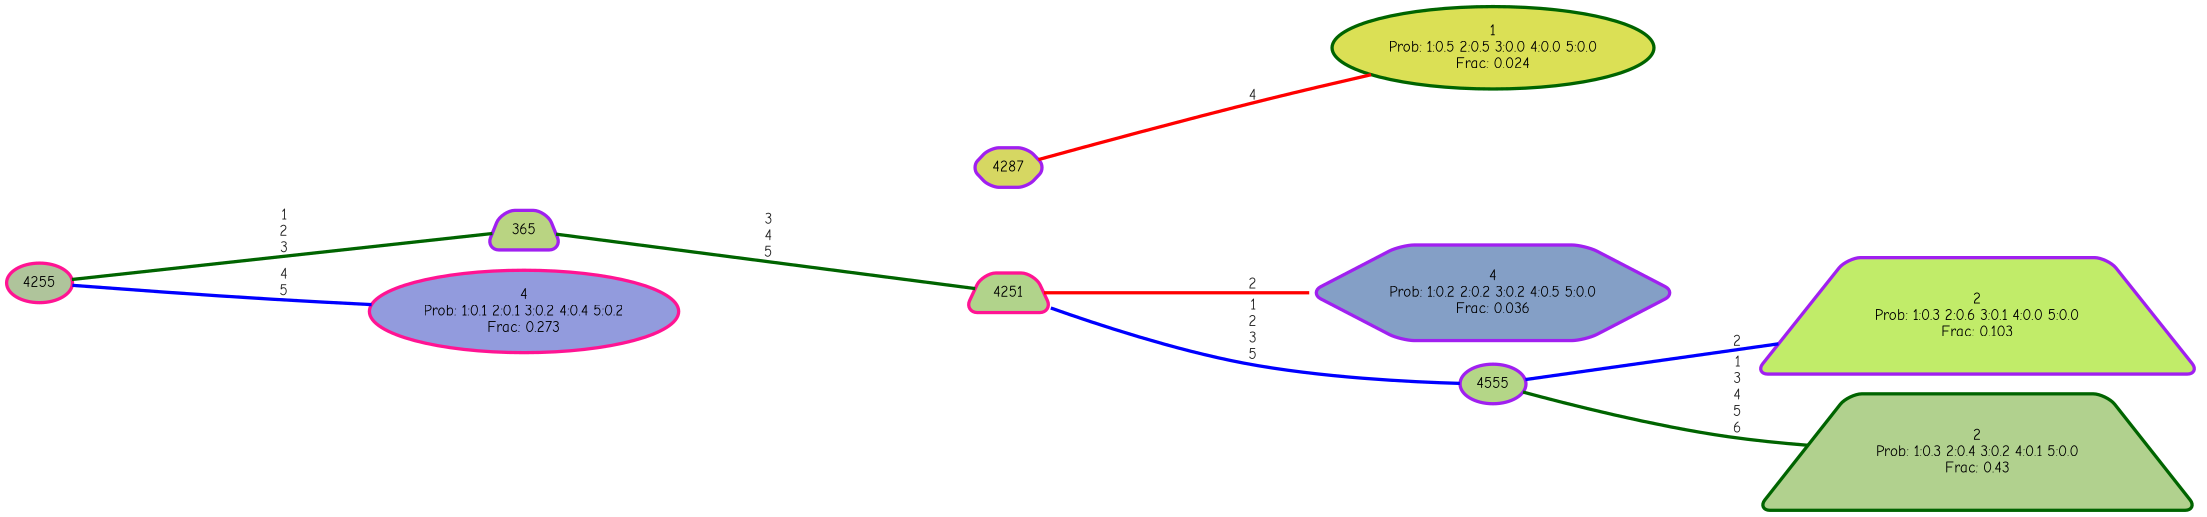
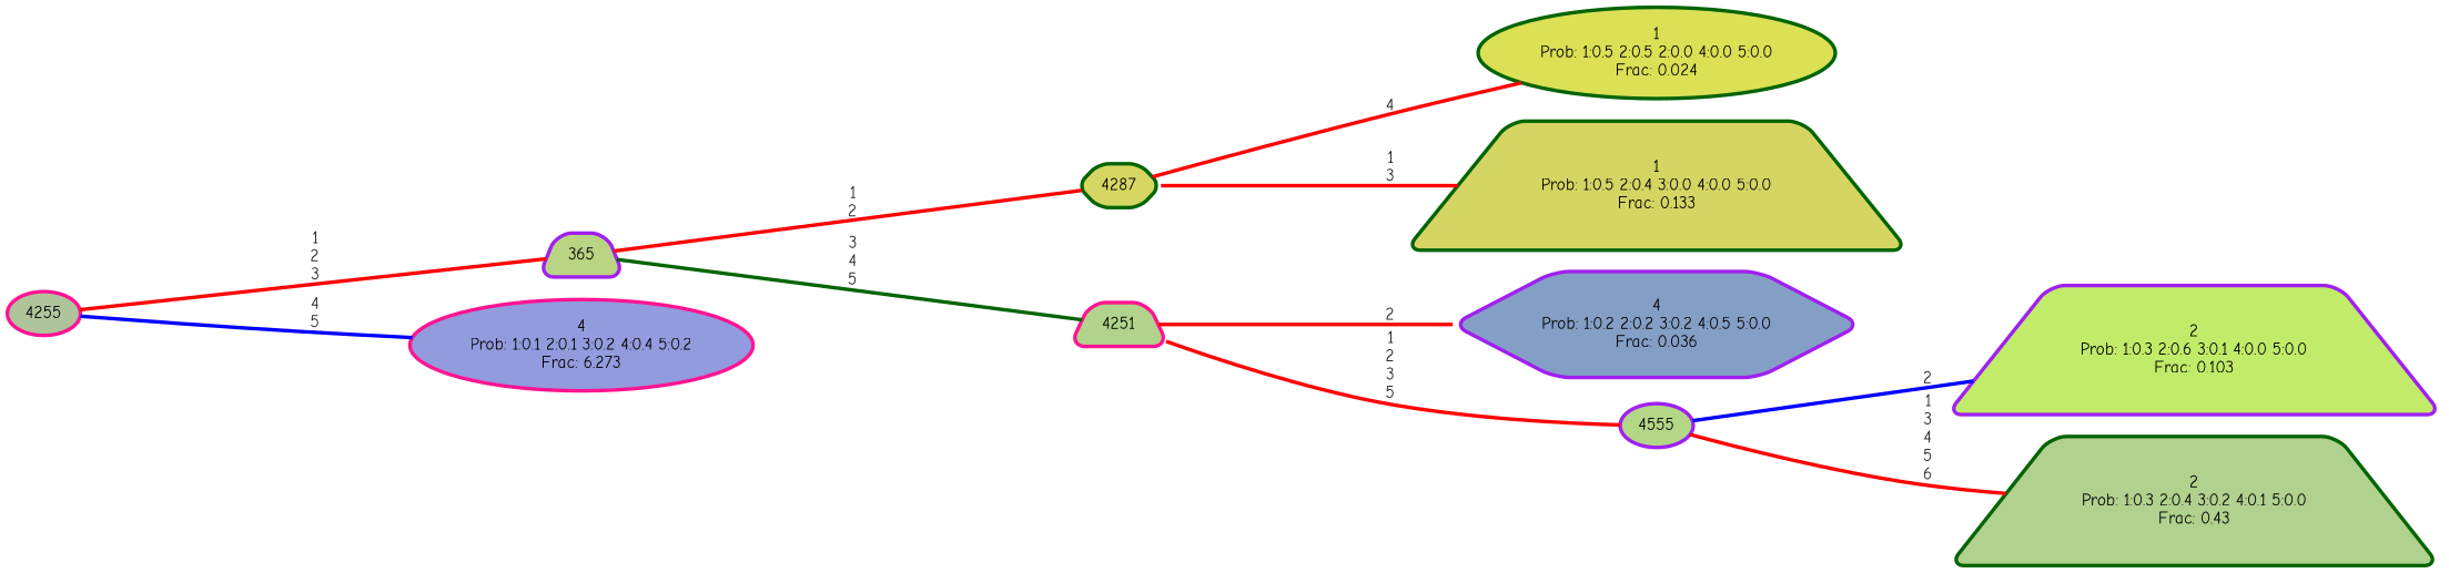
  graph {
    fontname="Comic Neue"
    rankdir=LR
    ranksep="0 equally"
    splines=straight
    node [color=darkgreen fontcolor=black fontname="Comic Neue" penwidth=3 shape=trapezium style="filled, rounded"]
    edge [color=red fontcolor=grey14 fontname="Comic Neue" fontweight=bold penwidth=3]
-   n1 [fillcolor="#dbe055" label="1\nProb: 1:0.5 2:0.5 3:0.0 4:0.0 5:0.0\nFrac: 0.024" shape=ellipse]
-   n2 [color=purple fillcolor="#d6d762" label=4287 shape=hexagon]
+   n1 [fillcolor="#dbe055" label="1\nProb: 1:0.5 2:0.5 2:0.0 4:0.0 5:0.0\nFrac: 0.024" shape=ellipse]
+   n2 [fillcolor="#d6d762" label=4287 shape=hexagon]
+   n3 [fillcolor="#d5d564" label="1\nProb: 1:0.5 2:0.4 3:0.0 4:0.0 5:0.0\nFrac: 0.133"]
    n4 [color=purple fillcolor="#b9d482" label=365]
    n5 [color=deeppink fillcolor="#b1d38b" label=4251]
    n6 [color=purple fillcolor="#849fc6" label="4\nProb: 1:0.2 2:0.2 3:0.2 4:0.5 5:0.0\nFrac: 0.036" shape=hexagon]
    n7 [color=purple fillcolor="#b4d687" label=4555 shape=ellipse]
    n8 [color=purple fillcolor="#c1ec69" label="2\nProb: 1:0.3 2:0.6 3:0.1 4:0.0 5:0.0\nFrac: 0.103"]
    n9 [fillcolor="#b1d18e" label="2\nProb: 1:0.3 2:0.4 3:0.2 4:0.1 5:0.0\nFrac: 0.43"]
    n10 [color=deeppink fillcolor="#afc49b" label=4255 shape=ellipse]
-   n11 [color=deeppink fillcolor="#929bdd" label="4\nProb: 1:0.1 2:0.1 3:0.2 4:0.4 5:0.2\nFrac: 0.273" shape=ellipse]
+   n11 [color=deeppink fillcolor="#929bdd" label="4\nProb: 1:0.1 2:0.1 3:0.2 4:0.4 5:0.2\nFrac: 6.273" shape=ellipse]
    subgraph sub_1 {
      rank=same
    }
    n2 -- n1 [label=" 4"]
+   n2 -- n3 [label=" 1\n 3"]
+   n4 -- n2 [label=" 1\n 2"]
    n4 -- n5 [color=darkgreen label=" 3\n 4\n 5"]
    n5 -- n6 [label=" 2"]
-   n5 -- n7 [color=blue label=" 1\n 2\n 3\n 5"]
+   n5 -- n7 [label=" 1\n 2\n 3\n 5"]
    n7 -- n8 [color=blue label=" 2"]
-   n7 -- n9 [color=darkgreen label=" 1\n 3\n 4\n 5\n 6"]
-   n10 -- n4 [color=darkgreen label=" 1\n 2\n 3"]
+   n7 -- n9 [label=" 1\n 3\n 4\n 5\n 6"]
+   n10 -- n4 [label=" 1\n 2\n 3"]
    n10 -- n11 [color=blue label=" 4\n 5"]
  }
